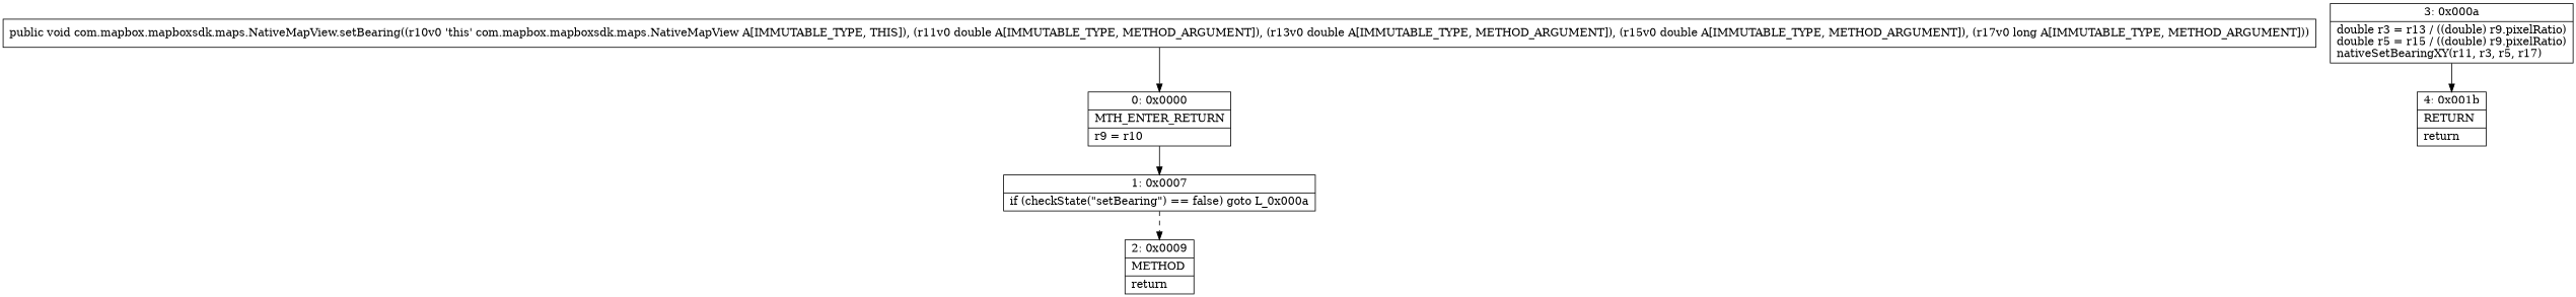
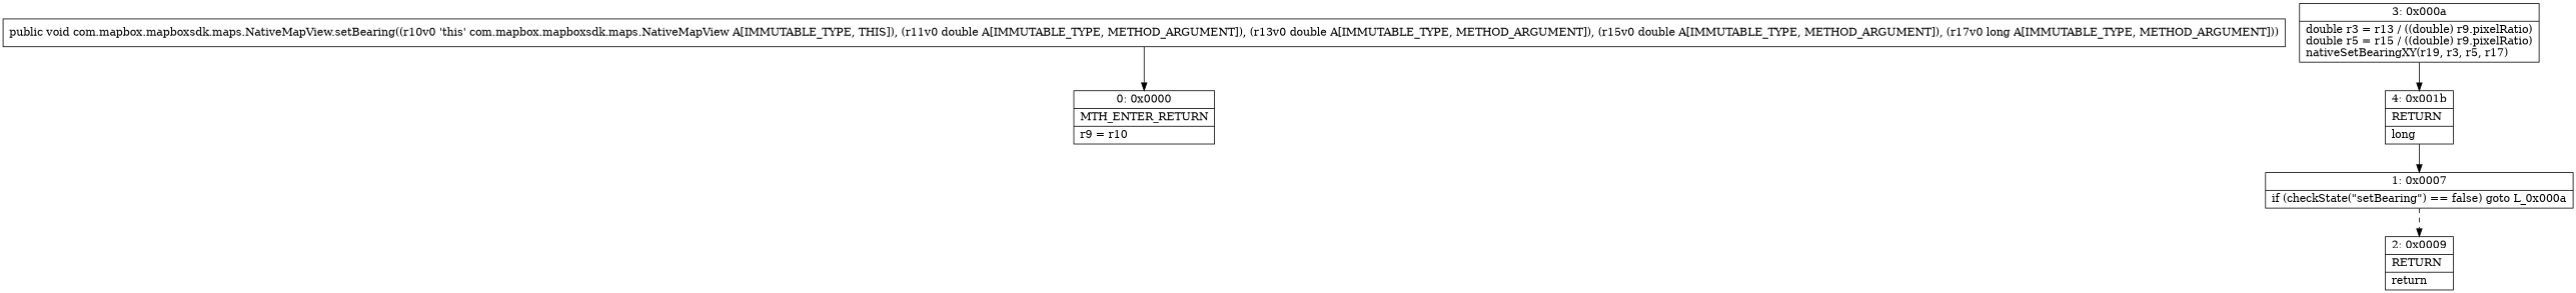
  digraph {
    fontname="DejaVu Serif"
    node [fontname="DejaVu Serif" shape=record]
    edge [fontname="DejaVu Serif"]
    n1 [label="{0\:\ 0x0000|MTH_ENTER_RETURN\l|r9 = r10\l}"]
    n2 [label="{1\:\ 0x0007|if (checkState(\"setBearing\") == false) goto L_0x000a\l}"]
-   n3 [label="{2\:\ 0x0009|METHOD\l|return\l}"]
-   n4 [label="{3\:\ 0x000a|double r3 = r13 \/ ((double) r9.pixelRatio)\ldouble r5 = r15 \/ ((double) r9.pixelRatio)\lnativeSetBearingXY(r11, r3, r5, r17)\l}"]
-   n5 [label="{4\:\ 0x001b|RETURN\l|return\l}"]
+   n3 [label="{2\:\ 0x0009|RETURN\l|return\l}"]
+   n4 [label="{3\:\ 0x000a|double r3 = r13 \/ ((double) r9.pixelRatio)\ldouble r5 = r15 \/ ((double) r9.pixelRatio)\lnativeSetBearingXY(r19, r3, r5, r17)\l}"]
+   n5 [label="{4\:\ 0x001b|RETURN\l|long\l}"]
    n6 [label="{public void com.mapbox.mapboxsdk.maps.NativeMapView.setBearing((r10v0 'this' com.mapbox.mapboxsdk.maps.NativeMapView A[IMMUTABLE_TYPE, THIS]), (r11v0 double A[IMMUTABLE_TYPE, METHOD_ARGUMENT]), (r13v0 double A[IMMUTABLE_TYPE, METHOD_ARGUMENT]), (r15v0 double A[IMMUTABLE_TYPE, METHOD_ARGUMENT]), (r17v0 long A[IMMUTABLE_TYPE, METHOD_ARGUMENT])) }"]
-   n1 -> n2
+   n5 -> n2
    n2 -> n3 [style=dashed]
    n4 -> n5
    n6 -> n1
  }
